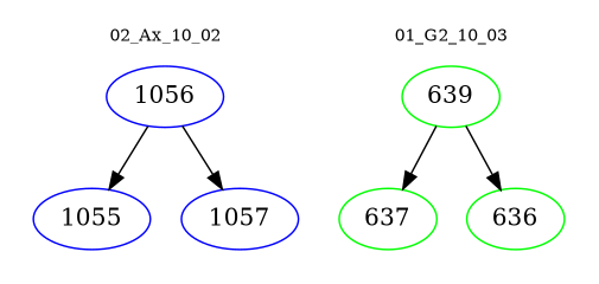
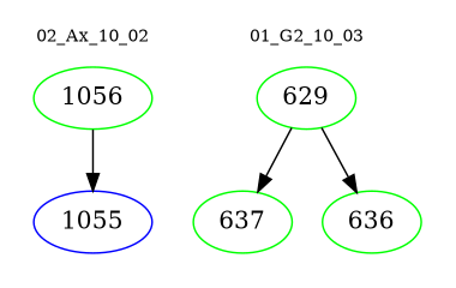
  digraph {
    node [color=green]
    edge [color=black]
-   n1 [color=blue label=1056]
+   n1 [label=1056]
    n2 [color=blue label=1055]
-   n3 [color=blue label=1057]
-   n4 [label=639]
+   n4 [label=629]
    n5 [label=637]
    n6 [label=636]
    subgraph cluster_1 {
      color=white
      fontsize=10
      label="02_Ax_10_02"
      n1
      n2
-     n3
    }
    subgraph cluster_2 {
      color=white
      fontsize=10
      label="01_G2_10_03"
      n4
      n5
      n6
    }
    n1 -> n2
-   n1 -> n3
    n4 -> n5
    n4 -> n6
  }
